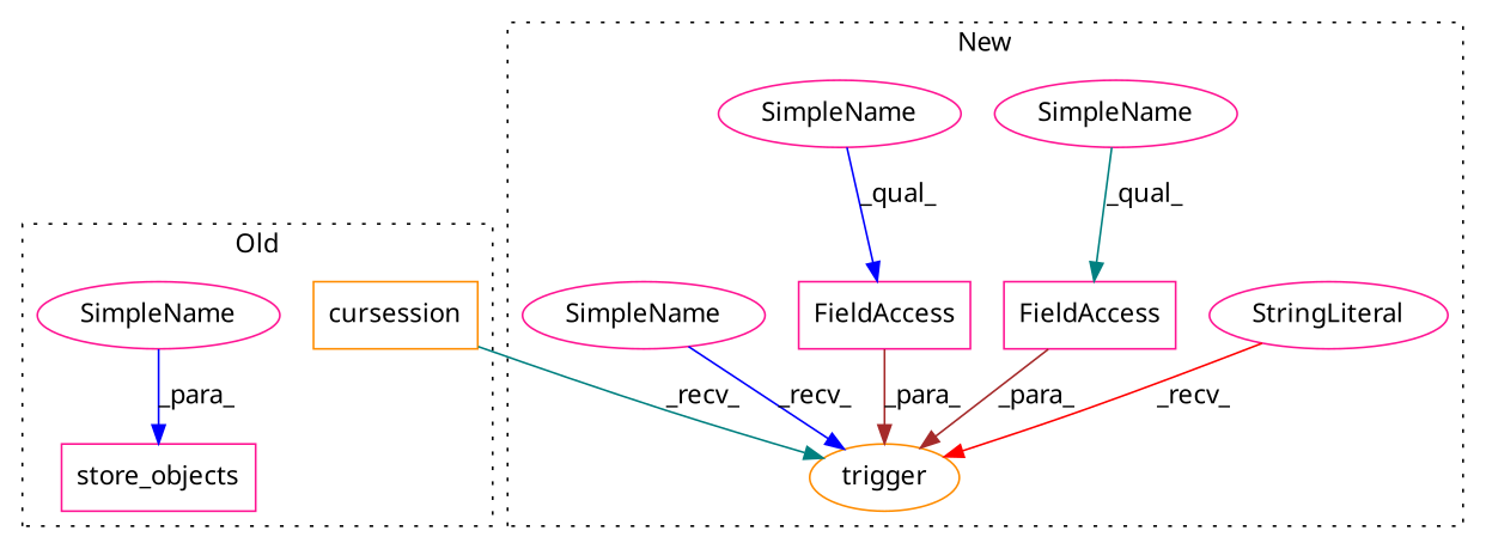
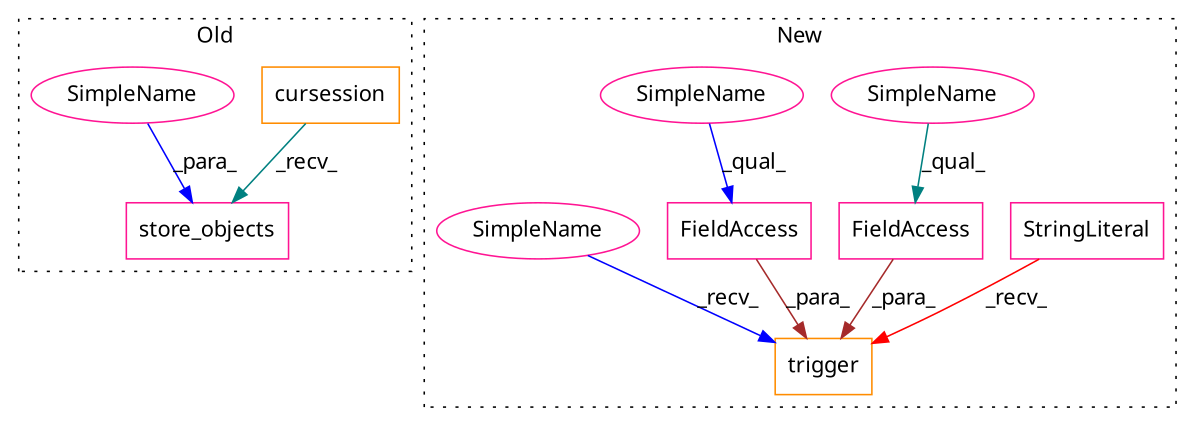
  digraph {
    fontname="Noto Sans"
    node [a=42 color=deeppink fontname="Noto Sans" l=2 s=949 shape=box]
    edge [color=blue fontname="Noto Sans"]
    n1 [a=32 color=darkorange l=12 label=cursession s=802]
    n2 [a=32 l="14,1" label=store_objects s="815,831"]
    n3 [label=SimpleName s=829 shape=ellipse]
-   n4 [a=32 color=darkorange l="8,1" label=trigger s="926,956" shape=ellipse]
+   n4 [a=32 color=darkorange l="8,1" label=trigger s="926,956"]
    n5 [a=22 l=7 label=FieldAccess]
    n6 [a=22 l=7 label=FieldAccess s=941]
-   n7 [a=45 l=6 label=StringLiteral s=934 shape=ellipse]
+   n7 [a=45 l=6 label=StringLiteral s=934]
    n8 [label=SimpleName s=941 shape=ellipse]
    n9 [label=SimpleName shape=ellipse]
    n10 [label=SimpleName s=923 shape=ellipse]
    subgraph cluster_1 {
      label=Old
      style=dotted
      n1
      n2
      n3
    }
    subgraph cluster_2 {
      label=New
      style=dotted
      n4
      n5
      n6
      n7
      n8
      n9
      n10
    }
-   n1 -> n4 [color=teal label=_recv_]
+   n1 -> n2 [color=teal label=_recv_]
    n3 -> n2 [label=_para_]
    n5 -> n4 [color=brown label=_para_]
    n6 -> n4 [color=brown label=_para_]
    n7 -> n4 [color=red label=_recv_]
    n8 -> n6 [color=teal label=_qual_]
    n9 -> n5 [label=_qual_]
    n10 -> n4 [label=_recv_]
  }
